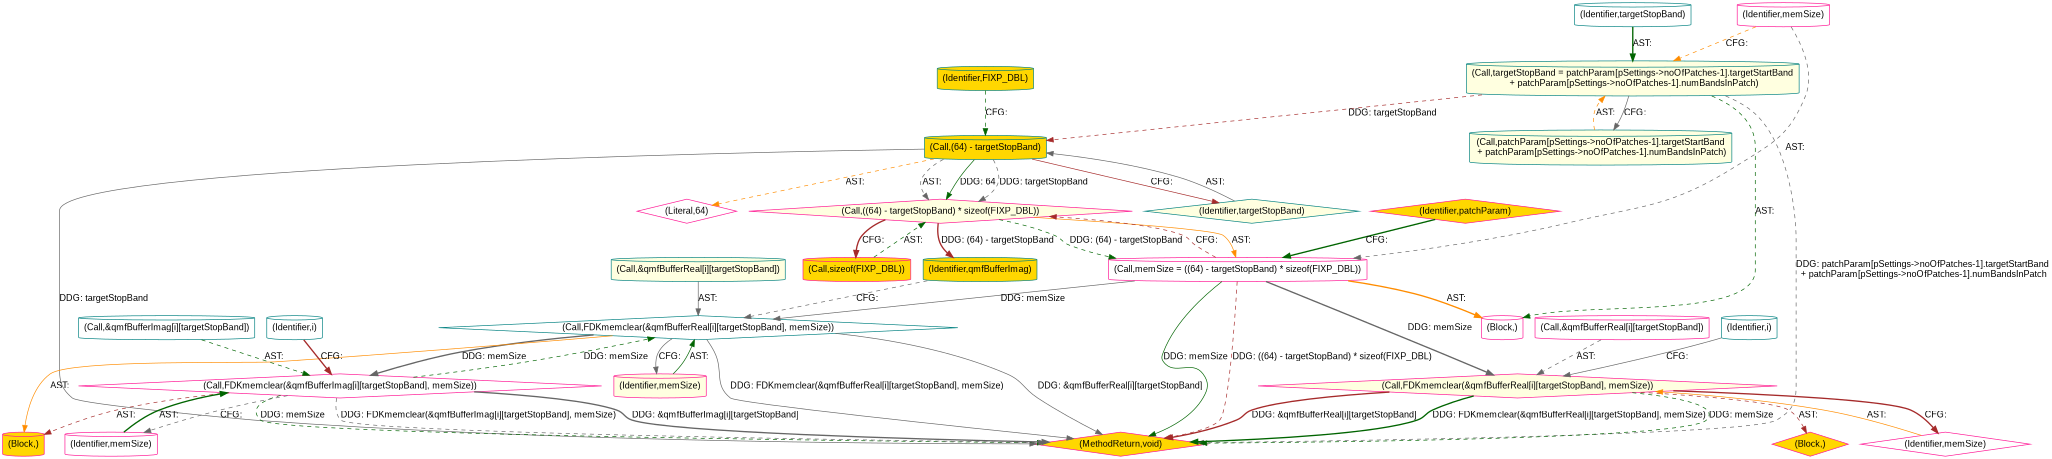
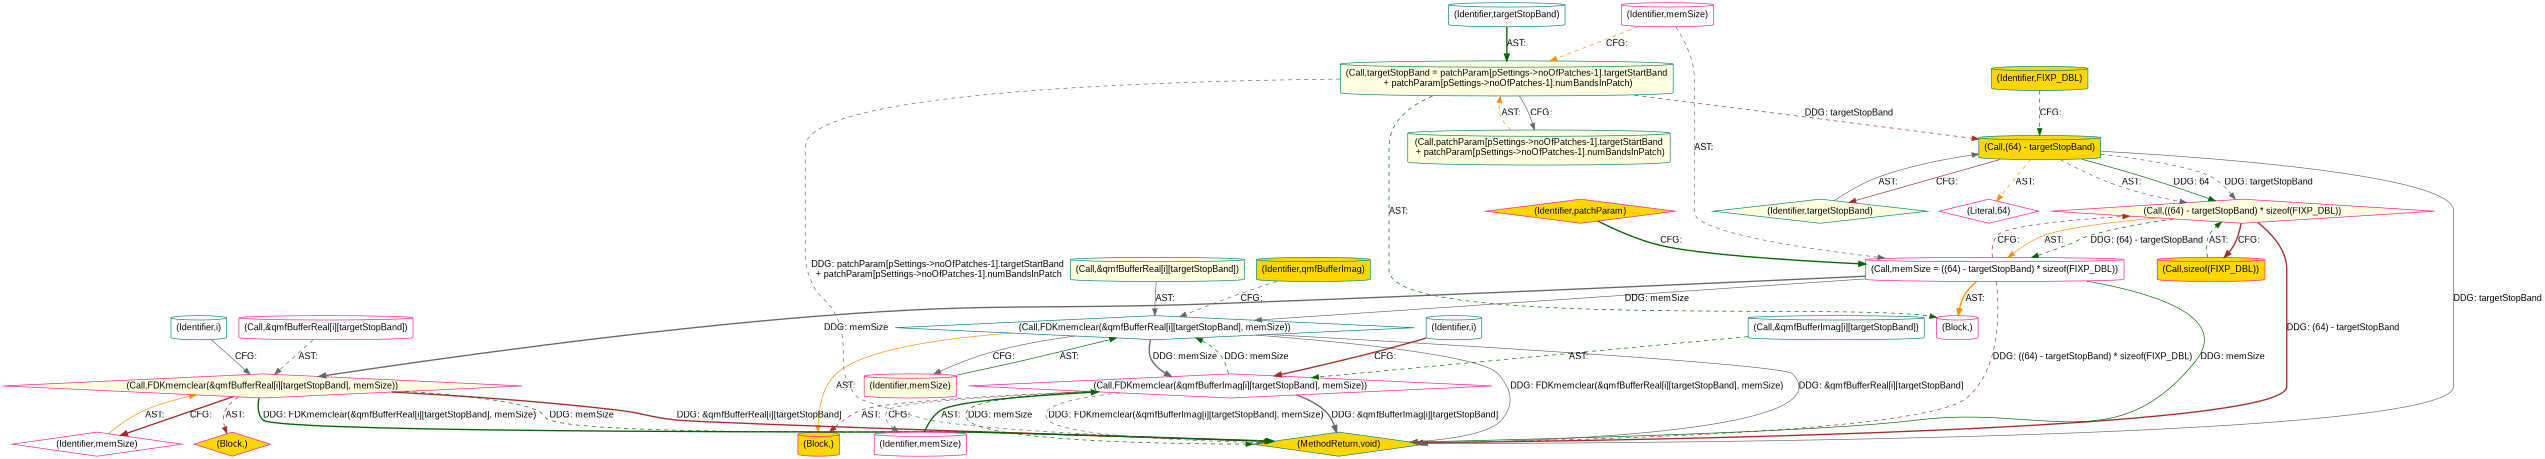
  digraph {
    fontname="Liberation Sans"
    node [color=deeppink fillcolor=white fontname="Liberation Sans" shape=cylinder style=filled]
    edge [color=gray40 fontname="Liberation Sans" style=dashed]
    n1 [color=teal fillcolor=lightyellow label="(Call,targetStopBand = patchParam[pSettings->noOfPatches-1].targetStartBand\n + patchParam[pSettings->noOfPatches-1].numBandsInPatch)"]
    n2 [color=teal fillcolor=gold label="(Call,(64) - targetStopBand)"]
    n3 [color=teal fillcolor=lightyellow label="(Call,patchParam[pSettings->noOfPatches-1].targetStartBand\n + patchParam[pSettings->noOfPatches-1].numBandsInPatch)"]
-   n4 [fillcolor=gold label="(MethodReturn,void)" shape=diamond]
+   n4 [color=teal fillcolor=gold label="(MethodReturn,void)" shape=diamond]
    n5 [label="(Block,)"]
    n6 [fillcolor=lightyellow label="(Call,((64) - targetStopBand) * sizeof(FIXP_DBL))" shape=diamond]
    n7 [color=teal fillcolor=lightyellow label="(Identifier,targetStopBand)" shape=diamond]
    n8 [label="(Literal,64)" shape=diamond]
    n9 [label="(Call,memSize = ((64) - targetStopBand) * sizeof(FIXP_DBL))"]
    n10 [fillcolor=gold label="(Call,sizeof(FIXP_DBL))"]
    n11 [color=teal label="(Call,FDKmemclear(&qmfBufferReal[i][targetStopBand], memSize))" shape=diamond]
    n12 [fillcolor=lightyellow label="(Call,FDKmemclear(&qmfBufferReal[i][targetStopBand], memSize))" shape=diamond]
    n13 [label="(Call,FDKmemclear(&qmfBufferImag[i][targetStopBand], memSize))" shape=diamond]
    n14 [fillcolor=gold label="(Block,)"]
    n15 [fillcolor=lightyellow label="(Identifier,memSize)"]
    n16 [label="(Identifier,memSize)" shape=diamond]
    n17 [fillcolor=gold label="(Block,)" shape=diamond]
    n18 [label="(Identifier,memSize)"]
    n19 [color=teal fillcolor=gold label="(Identifier,FIXP_DBL)"]
    n20 [color=teal label="(Call,&qmfBufferImag[i][targetStopBand])"]
    n21 [color=teal label="(Identifier,targetStopBand)"]
    n22 [color=teal fillcolor=lightyellow label="(Call,&qmfBufferReal[i][targetStopBand])"]
    n23 [color=teal label="(Identifier,i)"]
    n24 [label="(Identifier,memSize)"]
    n25 [fillcolor=gold label="(Identifier,patchParam)" shape=diamond]
    n26 [label="(Call,&qmfBufferReal[i][targetStopBand])"]
    n27 [color=teal label="(Identifier,i)"]
    n28 [color=teal fillcolor=gold label="(Identifier,qmfBufferImag)"]
    n1 -> n2 [color=brown label="DDG: targetStopBand"]
    n1 -> n3 [label="CFG: " style=solid]
    n1 -> n4 [label="DDG: patchParam[pSettings->noOfPatches-1].targetStartBand\n + patchParam[pSettings->noOfPatches-1].numBandsInPatch"]
    n1 -> n5 [color=darkgreen label="AST: "]
    n2 -> n4 [label="DDG: targetStopBand" style=solid]
    n2 -> n6 [label="AST: "]
    n2 -> n6 [color=darkgreen label="DDG: 64" style=solid]
    n2 -> n6 [label="DDG: targetStopBand"]
    n2 -> n7 [color=brown label="CFG: " style=solid]
    n2 -> n8 [color=darkorange label="AST: "]
    n3 -> n1 [color=darkorange label="AST: "]
-   n6 -> n28 [color=brown label="DDG: (64) - targetStopBand" style=bold]
+   n6 -> n4 [color=brown label="DDG: (64) - targetStopBand" style=bold]
    n6 -> n9 [color=darkorange label="AST: " style=solid]
    n6 -> n9 [color=darkgreen label="DDG: (64) - targetStopBand"]
    n6 -> n10 [color=brown label="CFG: " style=bold]
    n7 -> n2 [label="AST: " style=solid]
    n9 -> n4 [color=brown label="DDG: ((64) - targetStopBand) * sizeof(FIXP_DBL)"]
    n9 -> n4 [color=darkgreen label="DDG: memSize" style=solid]
    n9 -> n5 [color=darkorange label="AST: " style=bold]
    n9 -> n6 [color=brown label="CFG: "]
    n9 -> n11 [label="DDG: memSize" style=solid]
    n9 -> n12 [label="DDG: memSize" style=bold]
    n10 -> n6 [color=darkgreen label="AST: "]
    n11 -> n4 [label="DDG: &qmfBufferReal[i][targetStopBand]" style=solid]
    n11 -> n4 [label="DDG: FDKmemclear(&qmfBufferReal[i][targetStopBand], memSize)" style=solid]
    n11 -> n13 [label="DDG: memSize" style=bold]
    n11 -> n14 [color=darkorange label="AST: " style=solid]
    n11 -> n15 [label="CFG: " style=solid]
    n12 -> n4 [color=brown label="DDG: &qmfBufferReal[i][targetStopBand]" style=bold]
    n12 -> n4 [color=darkgreen label="DDG: FDKmemclear(&qmfBufferReal[i][targetStopBand], memSize)" style=bold]
    n12 -> n4 [color=darkgreen label="DDG: memSize"]
    n12 -> n16 [color=brown label="CFG: " style=bold]
    n12 -> n17 [color=brown label="AST: "]
    n13 -> n4 [color=darkgreen label="DDG: memSize"]
    n13 -> n4 [label="DDG: FDKmemclear(&qmfBufferImag[i][targetStopBand], memSize)"]
    n13 -> n4 [label="DDG: &qmfBufferImag[i][targetStopBand]" style=bold]
    n13 -> n11 [color=darkgreen label="DDG: memSize"]
    n13 -> n14 [color=brown label="AST: "]
    n13 -> n18 [label="CFG: "]
    n15 -> n11 [color=darkgreen label="AST: " style=solid]
    n16 -> n12 [color=darkorange label="AST: " style=solid]
    n18 -> n13 [color=darkgreen label="AST: " style=bold]
    n19 -> n2 [color=darkgreen label="CFG: "]
    n20 -> n13 [color=darkgreen label="AST: "]
    n21 -> n1 [color=darkgreen label="AST: " style=bold]
    n22 -> n11 [label="AST: " style=solid]
    n23 -> n12 [label="CFG: " style=solid]
    n24 -> n1 [color=darkorange label="CFG: "]
    n24 -> n9 [label="AST: "]
    n25 -> n9 [color=darkgreen label="CFG: " style=bold]
    n26 -> n12 [label="AST: "]
    n27 -> n13 [color=brown label="CFG: " style=bold]
    n28 -> n11 [label="CFG: "]
  }
